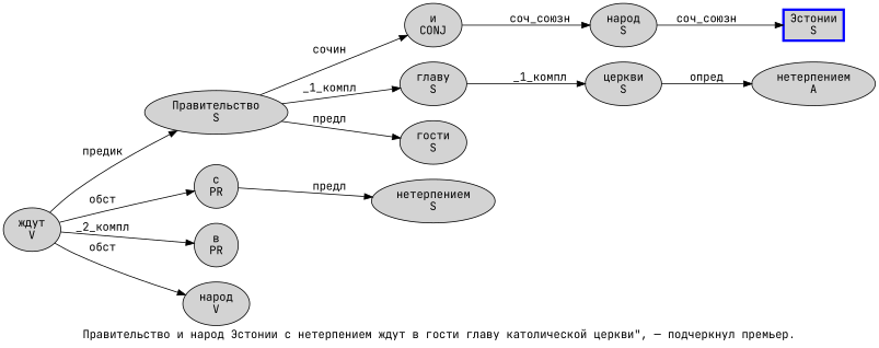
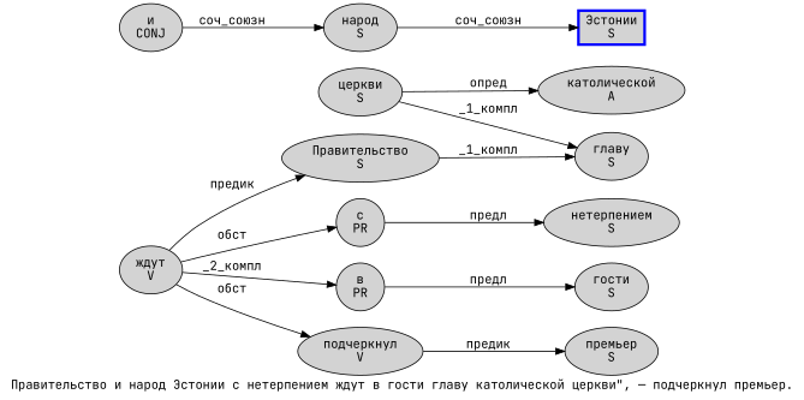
  digraph {
    fontname="JetBrains Mono"
    label="Правительство и народ Эстонии с нетерпением ждут в гости главу католической церкви\", — подчеркнул премьер."
    rankdir=LR
    node [fillcolor=lightgray fontname="JetBrains Mono" penwidth=1 shape=ellipse style=filled]
    edge [fontname="JetBrains Mono"]
    n1 [label="Правительство\nS"]
    n2 [label="и\nCONJ"]
    n3 [label="главу\nS"]
    n4 [label="народ\nS"]
    n5 [color=blue label="Эстонии\nS" penwidth=3 shape=box]
    n6 [label="с\nPR"]
    n7 [label="нетерпением\nS"]
    n8 [label="ждут\nV"]
    n9 [label="в\nPR"]
-   n10 [label="народ\nV"]
+   n10 [label="подчеркнул\nV"]
    n11 [label="гости\nS"]
    n12 [label="церкви\nS"]
-   n14 [label="нетерпением\nA"]
-   n1 -> n2 [label="сочин"]
+   n13 [label="премьер\nS"]
+   n14 [label="католической\nA"]
    n1 -> n3 [label="_1_компл"]
    n2 -> n4 [label="соч_союзн"]
-   n3 -> n12 [label="_1_компл"]
+   n12 -> n3 [label="_1_компл"]
    n4 -> n5 [label="соч_союзн"]
    n6 -> n7 [label="предл"]
    n8 -> n1 [label="предик"]
    n8 -> n6 [label="обст"]
    n8 -> n9 [label="_2_компл"]
    n8 -> n10 [label="обст"]
-   n1 -> n11 [label="предл"]
+   n9 -> n11 [label="предл"]
+   n10 -> n13 [label="предик"]
    n12 -> n14 [label="опред"]
  }
